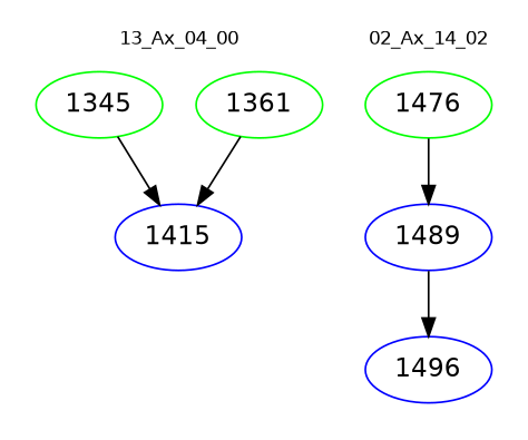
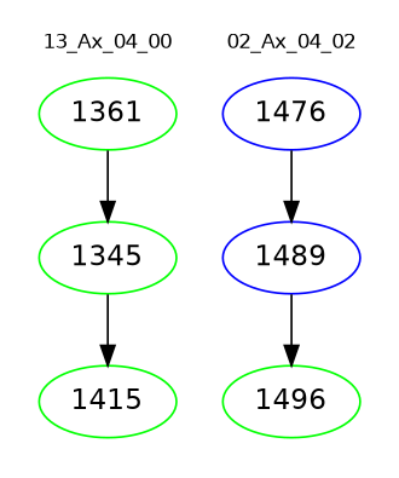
  digraph {
    fontname="DejaVu Sans"
    node [color=green fontname="DejaVu Sans"]
    edge [color=black fontname="DejaVu Sans"]
    n1 [label=1361]
    n2 [label=1345]
-   n3 [color=blue label=1415]
-   n4 [label=1476]
+   n3 [label=1415]
+   n4 [color=blue label=1476]
    n5 [color=blue label=1489]
-   n6 [color=blue label=1496]
+   n6 [label=1496]
    subgraph cluster_1 {
      color=white
      fontsize=10
      label="13_Ax_04_00"
      n1
      n2
      n3
    }
    subgraph cluster_2 {
      color=white
      fontsize=10
-     label="02_Ax_14_02"
+     label="02_Ax_04_02"
      n4
      n5
      n6
    }
-   n1 -> n3
+   n1 -> n2
    n2 -> n3
    n4 -> n5
    n5 -> n6
  }
